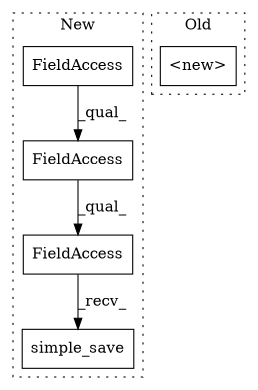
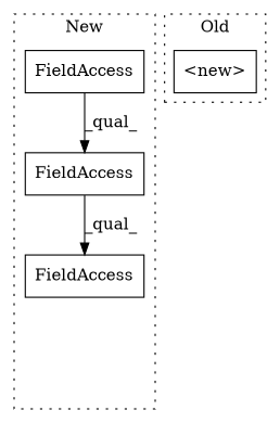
  digraph {
    node [a=22 s=2436 shape=box]
-   n1 [a=32 l="12,1" label=simple_save s="2492,2586"]
    n2 [l=55 label=FieldAccess]
    n3 [l=49 label=FieldAccess]
    n4 [l=37 label=FieldAccess]
    n5 [a=14 l=59 label="<new>" s=3147]
    subgraph cluster_1 {
      label=New
      style=dotted
-     n1
      n2
      n3
      n4
    }
    subgraph cluster_2 {
      label=Old
      style=dotted
      n5
    }
-   n2 -> n1 [label=_recv_]
    n3 -> n2 [label=_qual_]
    n4 -> n3 [label=_qual_]
  }
